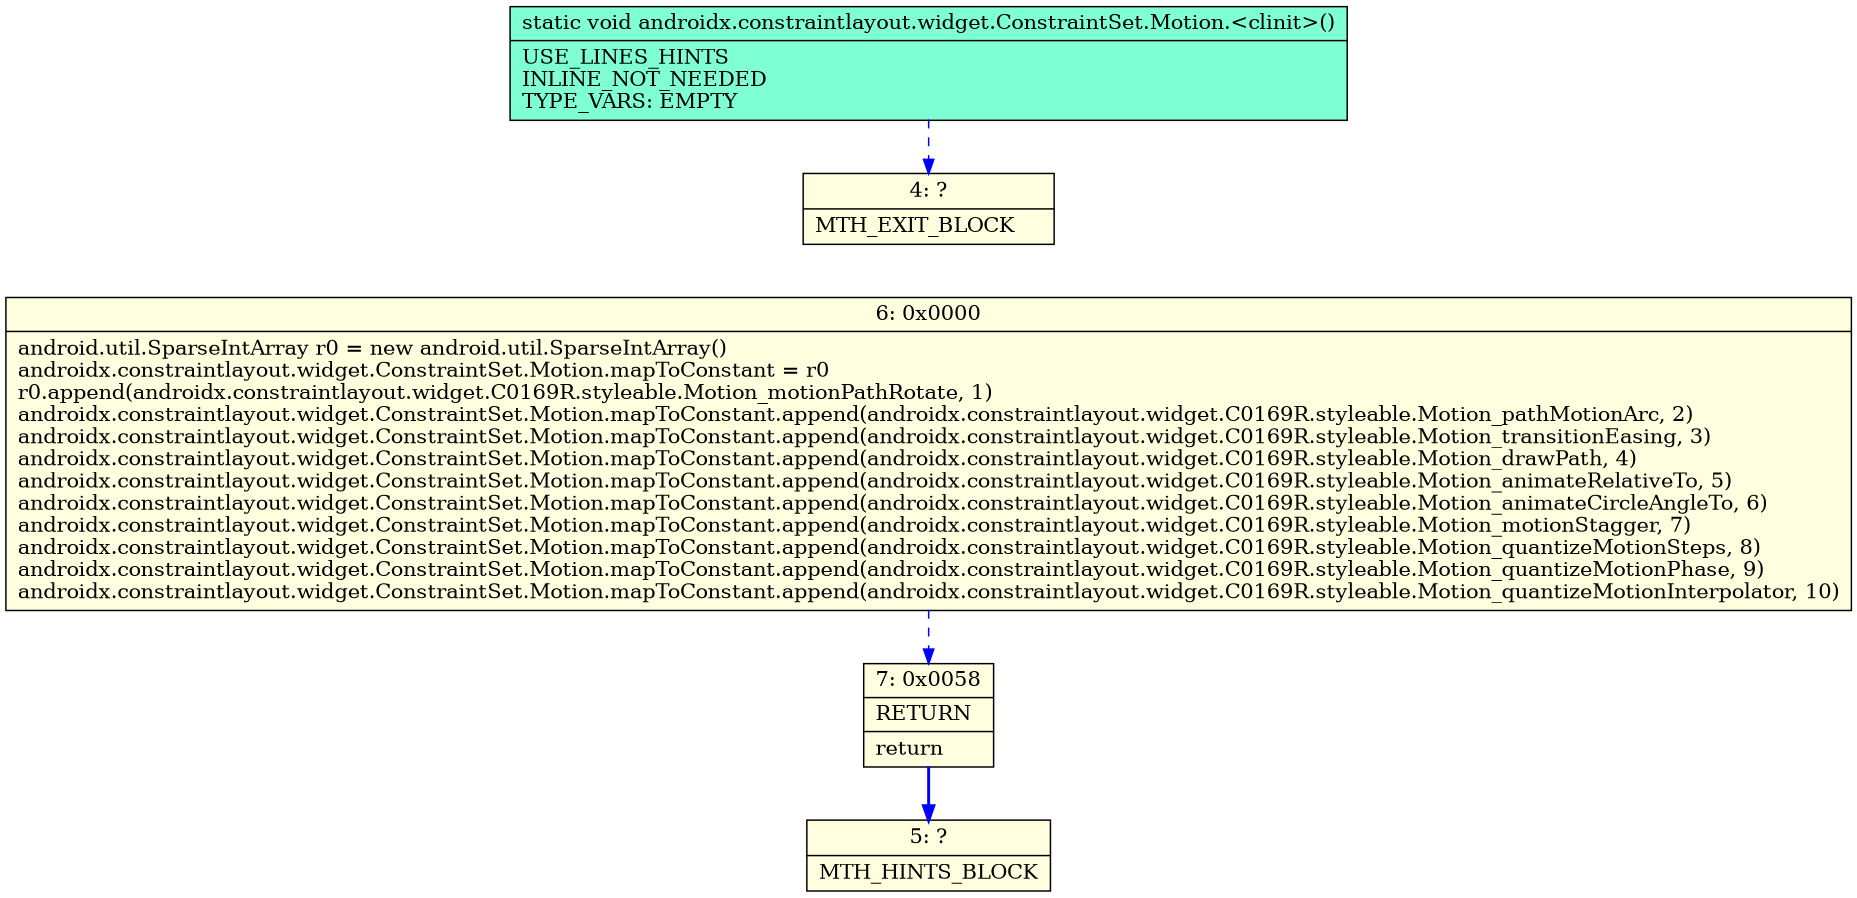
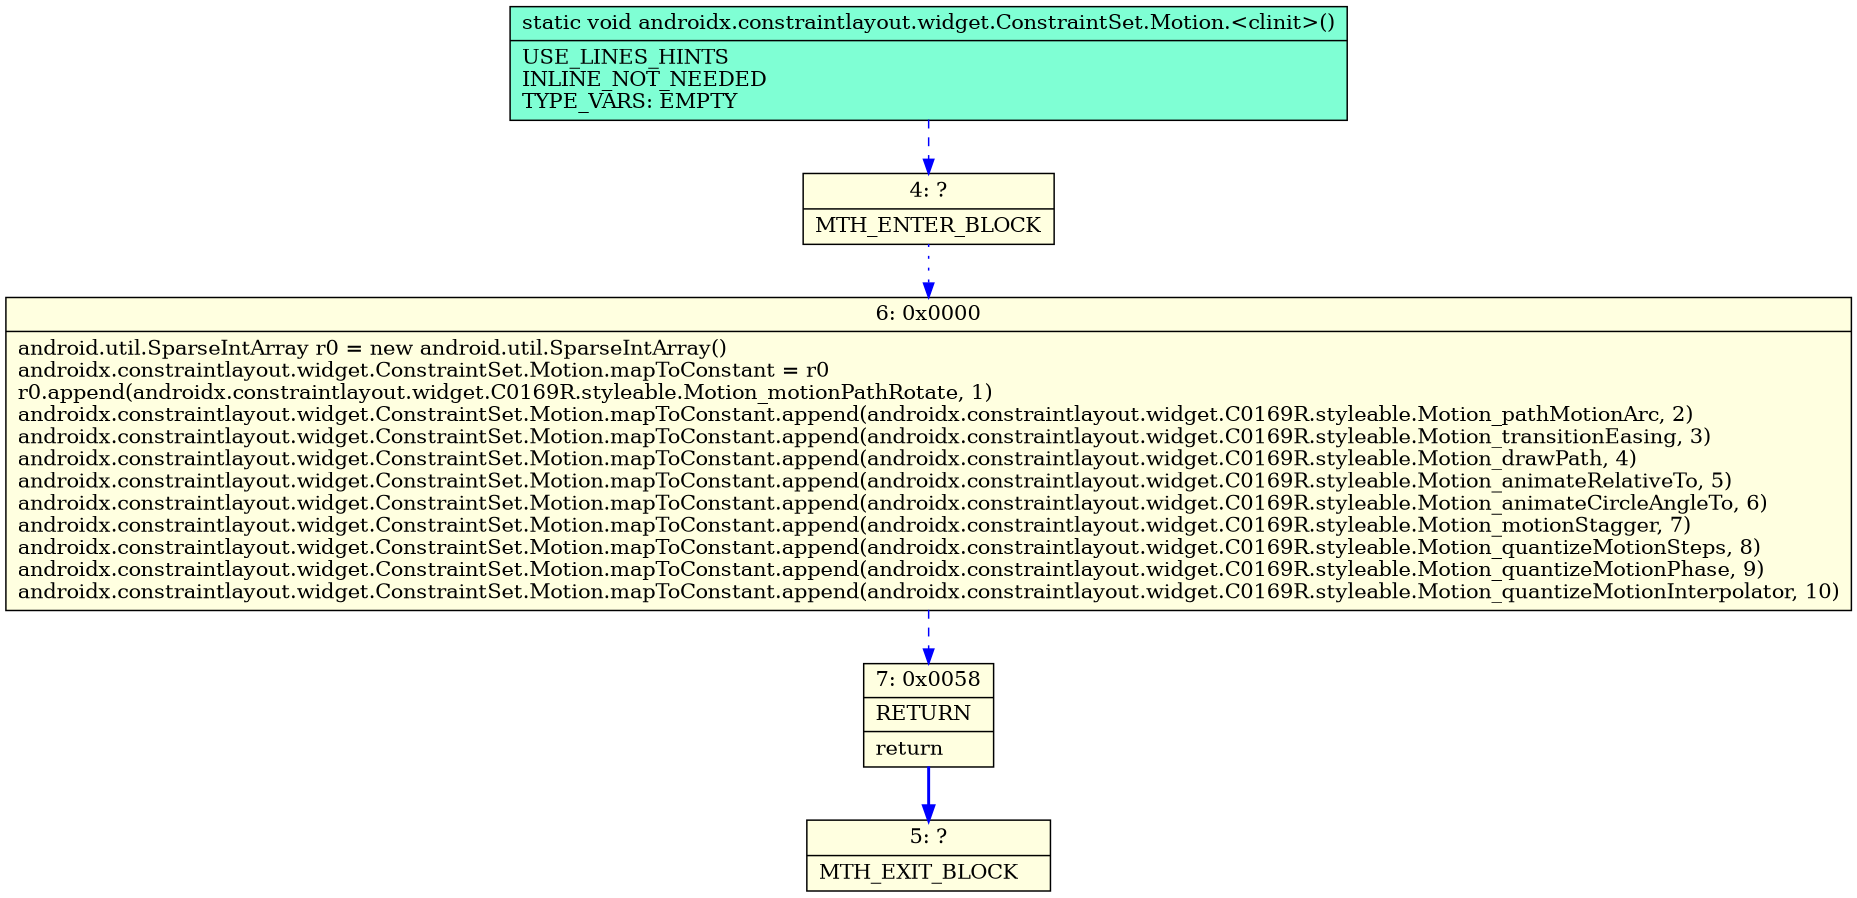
  digraph {
    node [fillcolor=lightyellow shape=record style=filled]
    edge [color=blue style=dashed]
-   n1 [label="{4\:\ ?|MTH_EXIT_BLOCK\l}"]
+   n1 [label="{4\:\ ?|MTH_ENTER_BLOCK\l}"]
    n2 [label="{6\:\ 0x0000|android.util.SparseIntArray r0 = new android.util.SparseIntArray()\landroidx.constraintlayout.widget.ConstraintSet.Motion.mapToConstant = r0\lr0.append(androidx.constraintlayout.widget.C0169R.styleable.Motion_motionPathRotate, 1)\landroidx.constraintlayout.widget.ConstraintSet.Motion.mapToConstant.append(androidx.constraintlayout.widget.C0169R.styleable.Motion_pathMotionArc, 2)\landroidx.constraintlayout.widget.ConstraintSet.Motion.mapToConstant.append(androidx.constraintlayout.widget.C0169R.styleable.Motion_transitionEasing, 3)\landroidx.constraintlayout.widget.ConstraintSet.Motion.mapToConstant.append(androidx.constraintlayout.widget.C0169R.styleable.Motion_drawPath, 4)\landroidx.constraintlayout.widget.ConstraintSet.Motion.mapToConstant.append(androidx.constraintlayout.widget.C0169R.styleable.Motion_animateRelativeTo, 5)\landroidx.constraintlayout.widget.ConstraintSet.Motion.mapToConstant.append(androidx.constraintlayout.widget.C0169R.styleable.Motion_animateCircleAngleTo, 6)\landroidx.constraintlayout.widget.ConstraintSet.Motion.mapToConstant.append(androidx.constraintlayout.widget.C0169R.styleable.Motion_motionStagger, 7)\landroidx.constraintlayout.widget.ConstraintSet.Motion.mapToConstant.append(androidx.constraintlayout.widget.C0169R.styleable.Motion_quantizeMotionSteps, 8)\landroidx.constraintlayout.widget.ConstraintSet.Motion.mapToConstant.append(androidx.constraintlayout.widget.C0169R.styleable.Motion_quantizeMotionPhase, 9)\landroidx.constraintlayout.widget.ConstraintSet.Motion.mapToConstant.append(androidx.constraintlayout.widget.C0169R.styleable.Motion_quantizeMotionInterpolator, 10)\l}"]
    n3 [label="{7\:\ 0x0058|RETURN\l|return\l}"]
-   n4 [label="{5\:\ ?|MTH_HINTS_BLOCK\l}"]
+   n4 [label="{5\:\ ?|MTH_EXIT_BLOCK\l}"]
    n5 [fillcolor=aquamarine label="{static void androidx.constraintlayout.widget.ConstraintSet.Motion.\<clinit\>()  | USE_LINES_HINTS\lINLINE_NOT_NEEDED\lTYPE_VARS: EMPTY\l}"]
+   n1 -> n2 [style=dotted]
    n2 -> n3
    n3 -> n4 [style=bold]
    n5 -> n1
  }
